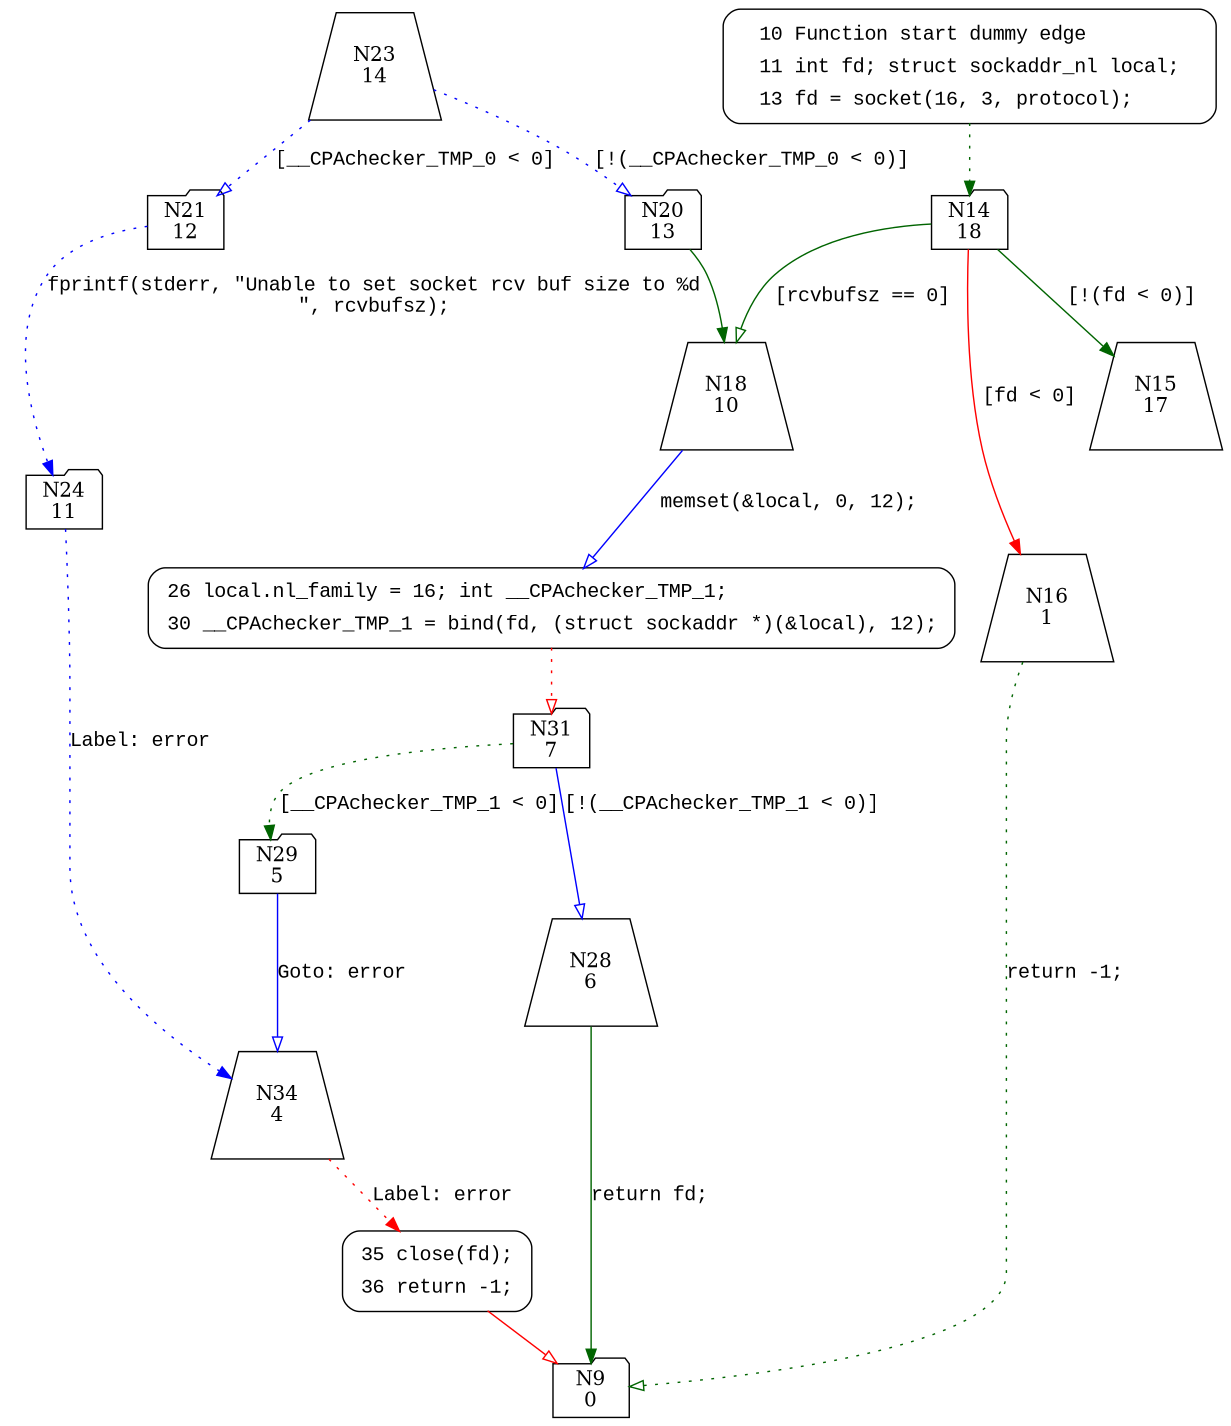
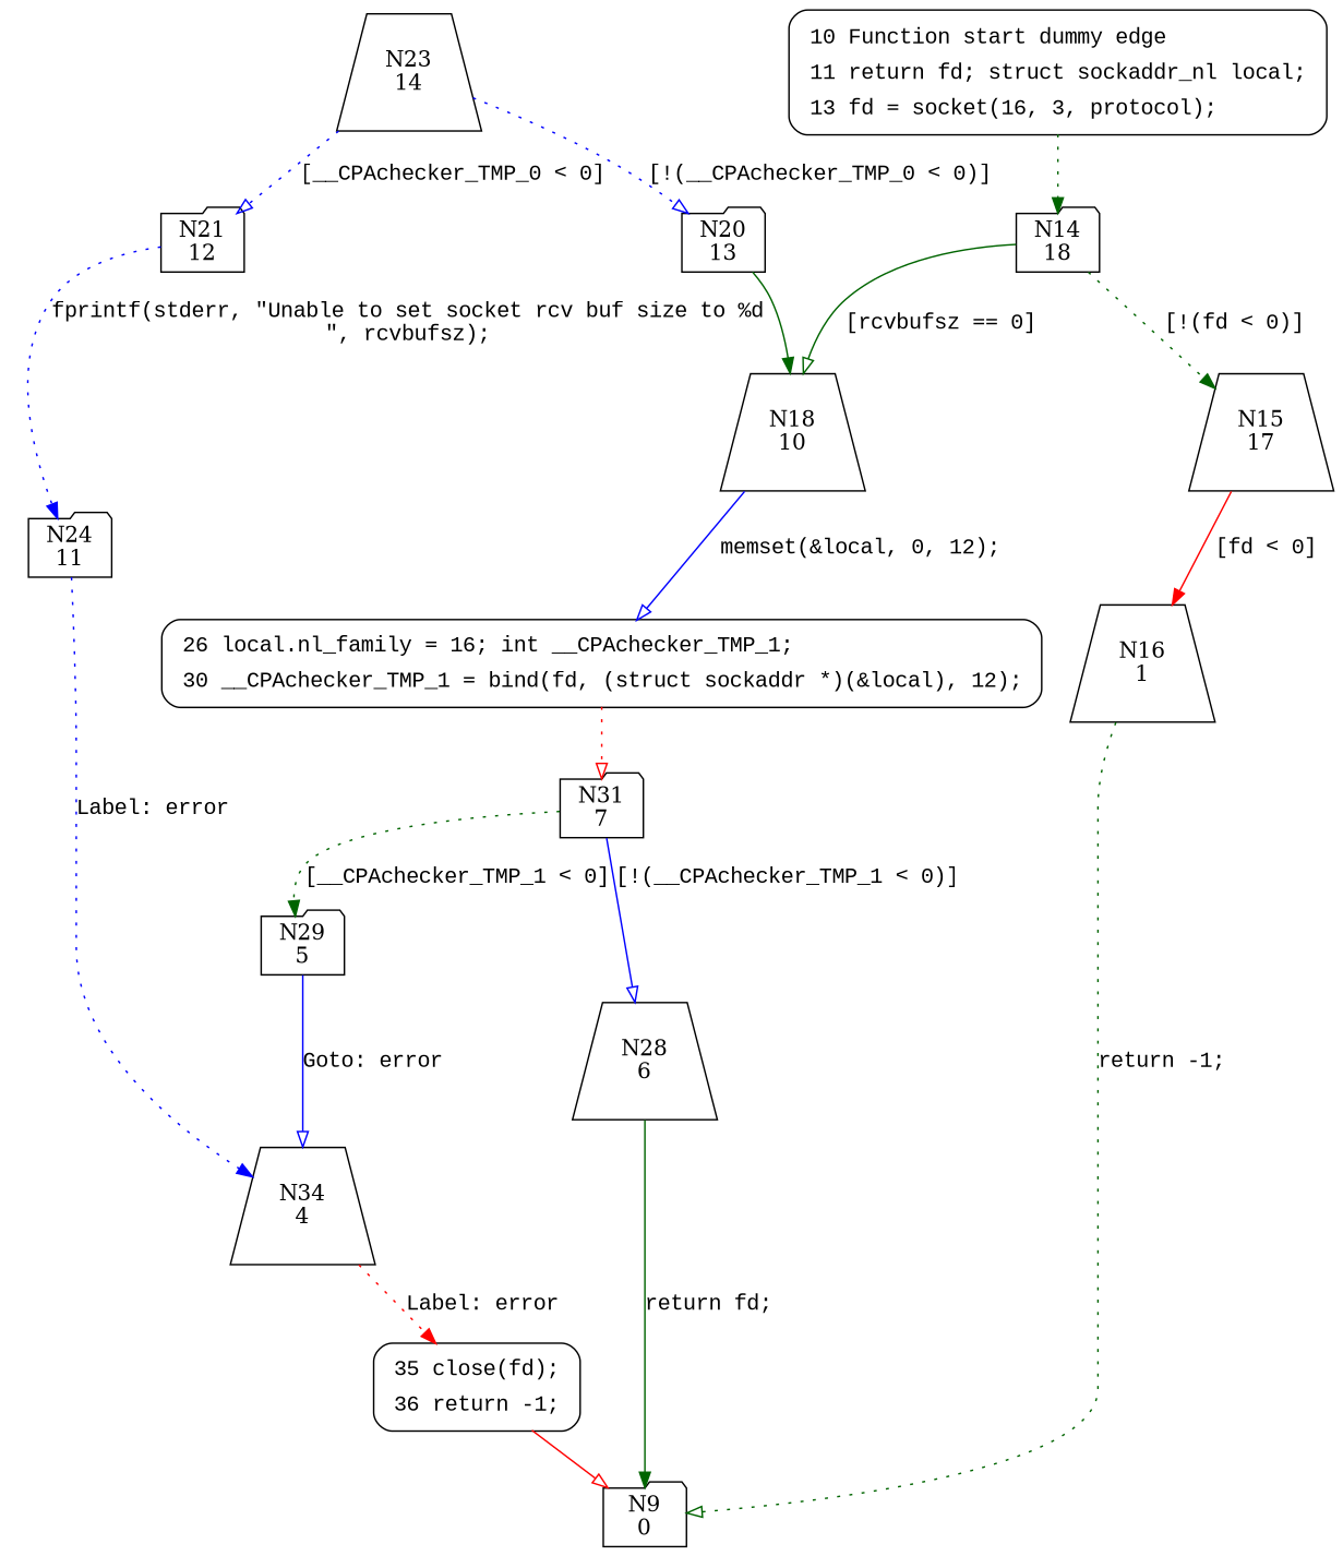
  digraph {
    node [shape=folder]
    edge [arrowhead=normal color=darkgreen fontname="Courier New" style=dotted]
    n1 [label="N14\n18"]
    n2 [label="N16\n1" shape=trapezium]
    n3 [label="N15\n17" shape=trapezium]
    n4 [label="N18\n10" shape=trapezium]
    n5 [label="N9\n0"]
    n6 [fillcolor=white fontname="Courier New" label=<<table border="0" cellborder="0" cellpadding="3" bgcolor="white"><tr><td align="right">26</td><td align="left">local.nl_family = 16; int __CPAchecker_TMP_1;</td></tr><tr><td align="right">30</td><td align="left">__CPAchecker_TMP_1 = bind(fd, (struct sockaddr *)(&amp;local), 12);</td></tr></table>> penwidth=1 shape=Mrecord style="filled,bold"]
    n7 [label="N31\n7"]
    n8 [label="N23\n14" shape=trapezium]
    n9 [label="N21\n12"]
    n10 [label="N20\n13"]
    n11 [label="N24\n11"]
    n12 [label="N34\n4" shape=trapezium]
    n13 [label="N29\n5"]
    n14 [label="N28\n6" shape=trapezium]
    n15 [fillcolor=white fontname="Courier New" label=<<table border="0" cellborder="0" cellpadding="3" bgcolor="white"><tr><td align="right">35</td><td align="left">close(fd);</td></tr><tr><td align="right">36</td><td align="left">return -1;</td></tr></table>> penwidth=1 shape=Mrecord style="filled,bold"]
-   n16 [fillcolor=white fontname="Courier New" label=<<table border="0" cellborder="0" cellpadding="3" bgcolor="white"><tr><td align="right">10</td><td align="left">Function start dummy edge</td></tr><tr><td align="right">11</td><td align="left">int fd; struct sockaddr_nl local;</td></tr><tr><td align="right">13</td><td align="left">fd = socket(16, 3, protocol);</td></tr></table>> penwidth=1 shape=Mrecord style="filled,bold"]
-   n1 -> n2 [color=red label="[fd < 0]" style=solid]
-   n1 -> n3 [label="[!(fd < 0)]" style=solid]
+   n16 [fillcolor=white fontname="Courier New" label=<<table border="0" cellborder="0" cellpadding="3" bgcolor="white"><tr><td align="right">10</td><td align="left">Function start dummy edge</td></tr><tr><td align="right">11</td><td align="left">return fd; struct sockaddr_nl local;</td></tr><tr><td align="right">13</td><td align="left">fd = socket(16, 3, protocol);</td></tr></table>> penwidth=1 shape=Mrecord style="filled,bold"]
+   n3 -> n2 [color=red label="[fd < 0]" style=solid]
+   n1 -> n3 [label="[!(fd < 0)]"]
    n1 -> n4 [arrowhead=onormal label="[rcvbufsz == 0]" style=solid]
    n2 -> n5 [arrowhead=onormal label="return -1;"]
    n4 -> n6 [arrowhead=onormal color=blue label="memset(&local, 0, 12);" style=solid]
    n6 -> n7 [arrowhead=onormal color=red fontname=""]
    n7 -> n13 [label="[__CPAchecker_TMP_1 < 0]"]
    n7 -> n14 [arrowhead=onormal color=blue label="[!(__CPAchecker_TMP_1 < 0)]" style=solid]
    n8 -> n9 [arrowhead=onormal color=blue label="[__CPAchecker_TMP_0 < 0]"]
    n8 -> n10 [arrowhead=onormal color=blue label="[!(__CPAchecker_TMP_0 < 0)]"]
    n9 -> n11 [color=blue label="fprintf(stderr, \"Unable to set socket rcv buf size to %d\n\", rcvbufsz);"]
    n10 -> n4 [style=solid]
    n11 -> n12 [color=blue label="Label: error"]
    n12 -> n15 [color=red label="Label: error"]
    n13 -> n12 [arrowhead=onormal color=blue label="Goto: error" style=solid]
    n14 -> n5 [label="return fd;" style=solid]
    n15 -> n5 [arrowhead=onormal color=red style=solid fontname=""]
    n16 -> n1 [fontname=""]
  }
